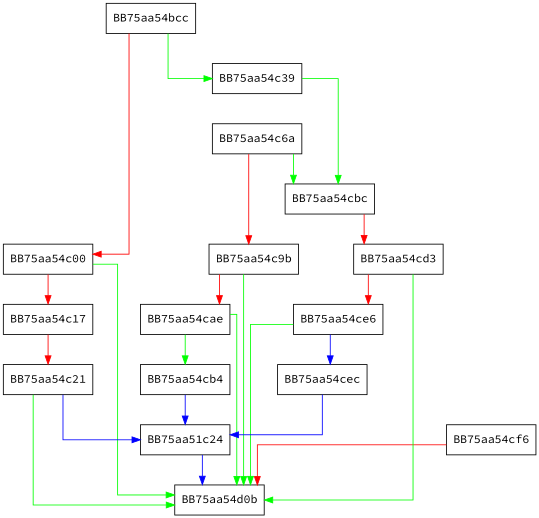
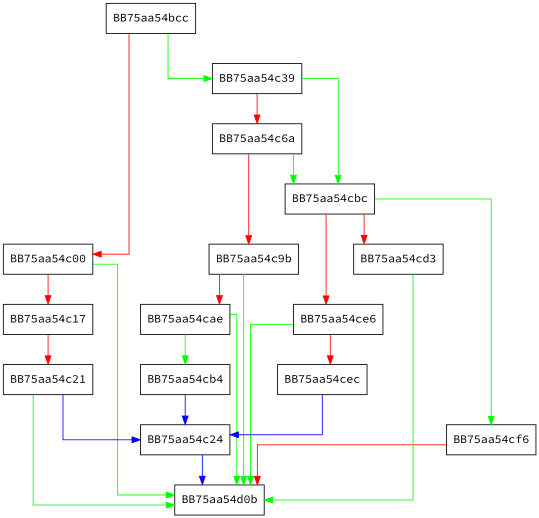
  digraph {
    fontname="Source Code Pro"
    splines=ortho
    node [fontname="Source Code Pro" shape=box]
    edge [color=green fontname="Source Code Pro"]
    BB75aa54bcc
    BB75aa54c39
    BB75aa54c00
    BB75aa54cbc
    BB75aa54c6a
    BB75aa54d0b
    BB75aa54c17
    BB75aa54cf6
    BB75aa54cd3
    BB75aa54c9b
    BB75aa54c21
-   BB75aa54c24 [label=BB75aa51c24]
+   BB75aa54c24
    BB75aa54ce6
    BB75aa54cae
    BB75aa54cb4
    BB75aa54cec
    BB75aa54bcc -> BB75aa54c39
    BB75aa54bcc -> BB75aa54c00 [color=red]
    BB75aa54c39 -> BB75aa54cbc
+   BB75aa54c39 -> BB75aa54c6a [color=red]
    BB75aa54c00 -> BB75aa54d0b
    BB75aa54c00 -> BB75aa54c17 [color=red]
+   BB75aa54cbc -> BB75aa54cf6
    BB75aa54cbc -> BB75aa54cd3 [color=red]
    BB75aa54c6a -> BB75aa54cbc
    BB75aa54c6a -> BB75aa54c9b [color=red]
    BB75aa54c17 -> BB75aa54c21 [color=red]
    BB75aa54cf6 -> BB75aa54d0b [color=red]
    BB75aa54cd3 -> BB75aa54d0b
-   BB75aa54cd3 -> BB75aa54ce6 [color=red]
+   BB75aa54cbc -> BB75aa54ce6 [color=red]
    BB75aa54c9b -> BB75aa54d0b
    BB75aa54c9b -> BB75aa54cae [color=red]
    BB75aa54c21 -> BB75aa54d0b
    BB75aa54c21 -> BB75aa54c24 [color=blue]
    BB75aa54c24 -> BB75aa54d0b [color=blue]
    BB75aa54ce6 -> BB75aa54d0b
-   BB75aa54ce6 -> BB75aa54cec [color=blue]
+   BB75aa54ce6 -> BB75aa54cec [color=red]
    BB75aa54cae -> BB75aa54d0b
    BB75aa54cae -> BB75aa54cb4
    BB75aa54cb4 -> BB75aa54c24 [color=blue]
    BB75aa54cec -> BB75aa54c24 [color=blue]
  }
